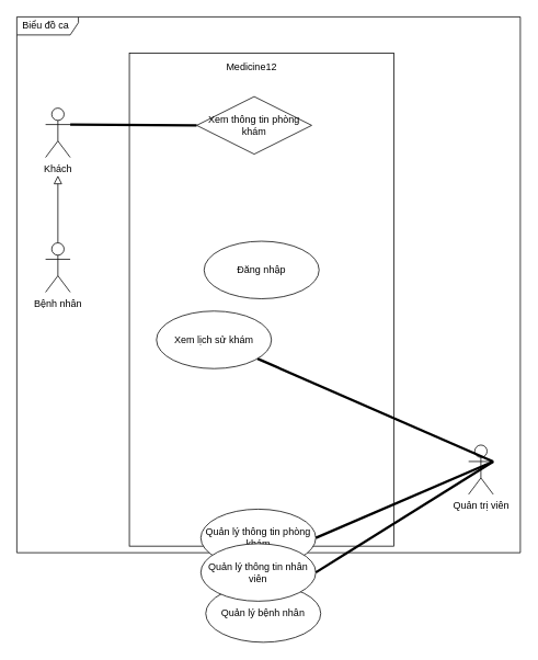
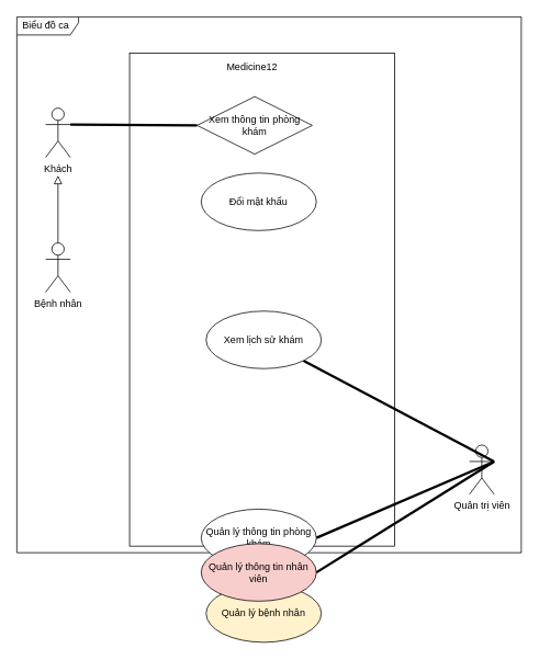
  <mxCell id="0" />
  <mxCell id="1" parent="0" />
  <mxCell id="2" value="Biểu đồ ca" style="shape=umlFrame;whiteSpace=wrap;html=1;width=75;height=22;boundedLbl=1;verticalAlign=middle;align=left;spacingLeft=5;" parent="1" vertex="1"><mxGeometry x="20" y="20" width="613" height="652" as="geometry" /></mxCell>
  <mxCell id="3" value="" style="rounded=0;whiteSpace=wrap;html=1;" parent="1" vertex="1"><mxGeometry x="157" y="64" width="322" height="600" as="geometry" /></mxCell>
  <mxCell id="4" value="Quản trị viên" style="shape=umlActor;verticalLabelPosition=bottom;verticalAlign=top;html=1;" parent="1" vertex="1"><mxGeometry x="570" y="541" width="30" height="60" as="geometry" /></mxCell>
  <mxCell id="5" value="Xem thông tin phòng khám" style="rhombus;whiteSpace=wrap;html=1;" parent="1" vertex="1"><mxGeometry x="239" y="117" width="140" height="70" as="geometry" /></mxCell>
  <mxCell id="6" value="Quản lý thông tin phòng khám" style="ellipse;whiteSpace=wrap;html=1;" parent="1" vertex="1"><mxGeometry x="244" y="619" width="140" height="70" as="geometry" /></mxCell>
  <mxCell id="7" value="" style="endArrow=none;startArrow=none;endFill=0;startFill=0;endSize=8;html=1;verticalAlign=bottom;labelBackgroundColor=none;strokeWidth=3;exitX=1;exitY=0.333;exitDx=0;exitDy=0;exitPerimeter=0;entryX=0;entryY=0.5;entryDx=0;entryDy=0;" parent="1" source="9" target="5" edge="1"><mxGeometry width="160" relative="1" as="geometry"><mxPoint x="241" y="264" as="sourcePoint" /><mxPoint x="384" y="365" as="targetPoint" /></mxGeometry></mxCell>
  <mxCell id="8" value="" style="endArrow=none;startArrow=none;endFill=0;startFill=0;endSize=8;html=1;verticalAlign=bottom;labelBackgroundColor=none;strokeWidth=3;exitX=1;exitY=0.333;exitDx=0;exitDy=0;exitPerimeter=0;entryX=1;entryY=0.5;entryDx=0;entryDy=0;" parent="1" source="4" target="6" edge="1"><mxGeometry width="160" relative="1" as="geometry"><mxPoint x="241" y="264" as="sourcePoint" /><mxPoint x="510" y="376" as="targetPoint" /></mxGeometry></mxCell>
  <mxCell id="9" value="Khách" style="shape=umlActor;verticalLabelPosition=bottom;verticalAlign=top;html=1;" parent="1" vertex="1"><mxGeometry x="55" y="131" width="30" height="60" as="geometry" /></mxCell>
  <mxCell id="10" value="Medicine12" style="text;html=1;strokeColor=none;fillColor=none;align=center;verticalAlign=middle;whiteSpace=wrap;rounded=0;" parent="1" vertex="1"><mxGeometry x="286" y="72" width="40" height="20" as="geometry" /></mxCell>
- <mxCell id="11" value="Quản lý bệnh nhân" style="ellipse;whiteSpace=wrap;html=1;" vertex="1" parent="1"><mxGeometry x="250" y="711" width="140" height="70" as="geometry" /></mxCell>
+ <mxCell id="11" value="Quản lý bệnh nhân" style="ellipse;whiteSpace=wrap;html=1;fillColor=#fff2cc;" vertex="1" parent="1"><mxGeometry x="250" y="711" width="140" height="70" as="geometry" /></mxCell>
  <mxCell id="12" value="" style="endArrow=none;startArrow=none;endFill=0;startFill=0;endSize=8;html=1;verticalAlign=bottom;labelBackgroundColor=none;strokeWidth=3;exitX=1;exitY=0.333;exitDx=0;exitDy=0;exitPerimeter=0;" edge="1" parent="1" source="4" target="20"><mxGeometry width="160" relative="1" as="geometry"><mxPoint x="88" y="303" as="sourcePoint" /><mxPoint x="246" y="313" as="targetPoint" /></mxGeometry></mxCell>
- <mxCell id="13" value="Quản lý thông tin nhân viên" style="ellipse;whiteSpace=wrap;html=1;" vertex="1" parent="1"><mxGeometry x="244" y="661" width="140" height="70" as="geometry" /></mxCell>
+ <mxCell id="13" value="Quản lý thông tin nhân viên" style="ellipse;whiteSpace=wrap;html=1;fillColor=#f8cecc;" vertex="1" parent="1"><mxGeometry x="244" y="661" width="140" height="70" as="geometry" /></mxCell>
  <mxCell id="14" value="" style="endArrow=none;startArrow=none;endFill=0;startFill=0;endSize=8;html=1;verticalAlign=bottom;labelBackgroundColor=none;strokeWidth=3;exitX=1;exitY=0.333;exitDx=0;exitDy=0;exitPerimeter=0;entryX=1;entryY=0.5;entryDx=0;entryDy=0;" edge="1" parent="1" source="4" target="13"><mxGeometry width="160" relative="1" as="geometry"><mxPoint x="105" y="323" as="sourcePoint" /><mxPoint x="256" y="323" as="targetPoint" /></mxGeometry></mxCell>
  <mxCell id="15" value="Bệnh nhân" style="shape=umlActor;verticalLabelPosition=bottom;verticalAlign=top;html=1;" vertex="1" parent="1"><mxGeometry x="55" y="295" width="30" height="60" as="geometry" /></mxCell>
  <mxCell id="16" value="" style="endArrow=block;html=1;rounded=0;align=center;verticalAlign=bottom;endFill=0;labelBackgroundColor=none;endSize=8;exitX=0.5;exitY=0;exitDx=0;exitDy=0;exitPerimeter=0;" edge="1" parent="1" source="15"><mxGeometry relative="1" as="geometry"><mxPoint x="187" y="259" as="sourcePoint" /><mxPoint x="70" y="213" as="targetPoint" /></mxGeometry></mxCell>
  <mxCell id="17" value="" style="resizable=0;html=1;align=center;verticalAlign=top;labelBackgroundColor=none;" connectable="0" vertex="1" parent="16"><mxGeometry relative="1" as="geometry" /></mxCell>
- <mxCell id="19" value="Đăng nhập" style="ellipse;whiteSpace=wrap;html=1;" vertex="1" parent="1"><mxGeometry x="248" y="293" width="140" height="70" as="geometry" /></mxCell>
- <mxCell id="20" value="Xem lịch sử khám" style="ellipse;whiteSpace=wrap;html=1;" vertex="1" parent="1"><mxGeometry x="190" y="378" width="140" height="70" as="geometry" /></mxCell>
+ <mxCell id="18" value="Đổi mật khẩu" style="ellipse;whiteSpace=wrap;html=1;" vertex="1" parent="1"><mxGeometry x="244" y="210" width="140" height="70" as="geometry" /></mxCell>
+ <mxCell id="20" value="Xem lịch sử khám" style="ellipse;whiteSpace=wrap;html=1;" vertex="1" parent="1"><mxGeometry x="250" y="378" width="140" height="70" as="geometry" /></mxCell>
